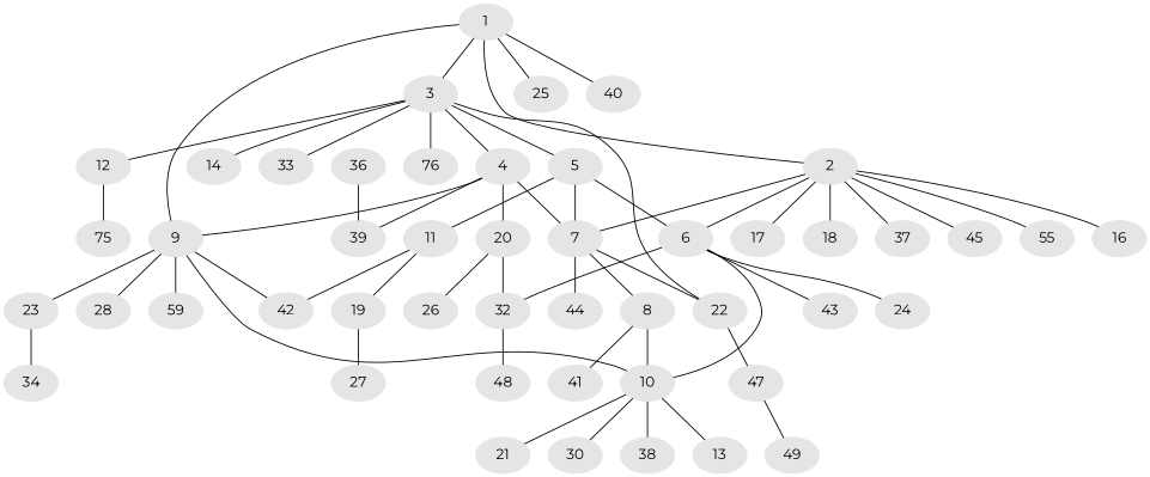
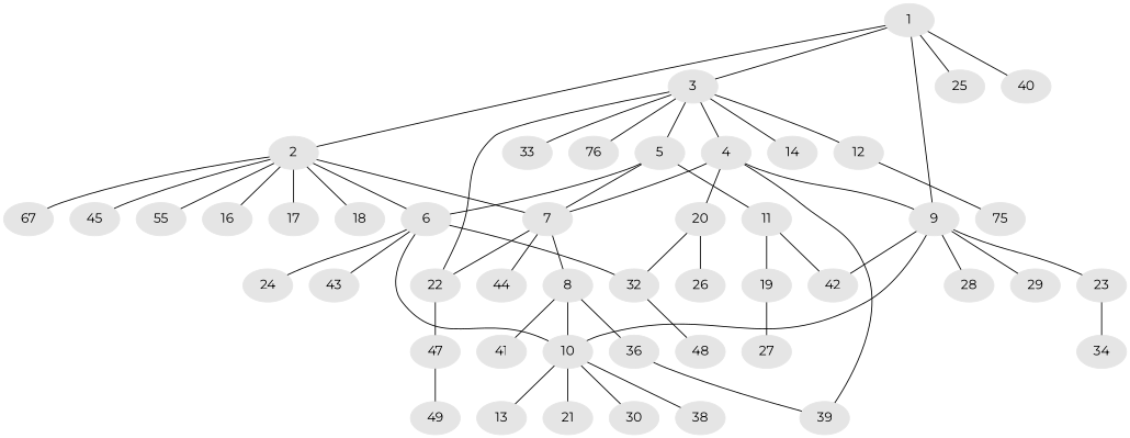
  graph {
    fontname=Montserrat
    node [color=gray90 fontname=Montserrat style=filled]
    edge [fontname=Montserrat]
    1
    2
    3
    9
    25
    40
    6
    7
    n9 [label=55]
    16
    17
    18
-   37
+   37 [label=67]
    45
    4
    5
    12
    14
    22
    33
    n21 [label=76]
    10
    23
    28
-   29 [label=59]
+   29
    42
    24
    32
    43
    8
    44
    20
    39
    11
    n35 [label=75]
    47
    26
    19
    13
    21
    30
    38
    48
    36
    41
    34
    27
    49
    1 -- 2
    1 -- 3
    1 -- 9
    1 -- 25
    1 -- 40
    2 -- 6
    2 -- 7
    2 -- n9
    2 -- 16
    2 -- 17
    2 -- 18
    2 -- 37
    2 -- 45
    3 -- 4
    3 -- 5
    3 -- 12
    3 -- 14
    3 -- 22
    3 -- 33
    3 -- n21
    9 -- 10
    9 -- 23
    9 -- 28
    9 -- 29
    9 -- 42
    6 -- 10
    6 -- 24
    6 -- 32
    6 -- 43
    7 -- 22
    7 -- 8
    7 -- 44
    4 -- 9
    4 -- 7
    4 -- 20
    4 -- 39
    5 -- 6
    5 -- 7
    5 -- 11
    12 -- n35
    22 -- 47
    10 -- 13
    10 -- 21
    10 -- 30
    10 -- 38
    23 -- 34
    32 -- 48
    8 -- 10
+   8 -- 36
    8 -- 41
    20 -- 32
    20 -- 26
    11 -- 42
    11 -- 19
    47 -- 49
    19 -- 27
    36 -- 39
  }
